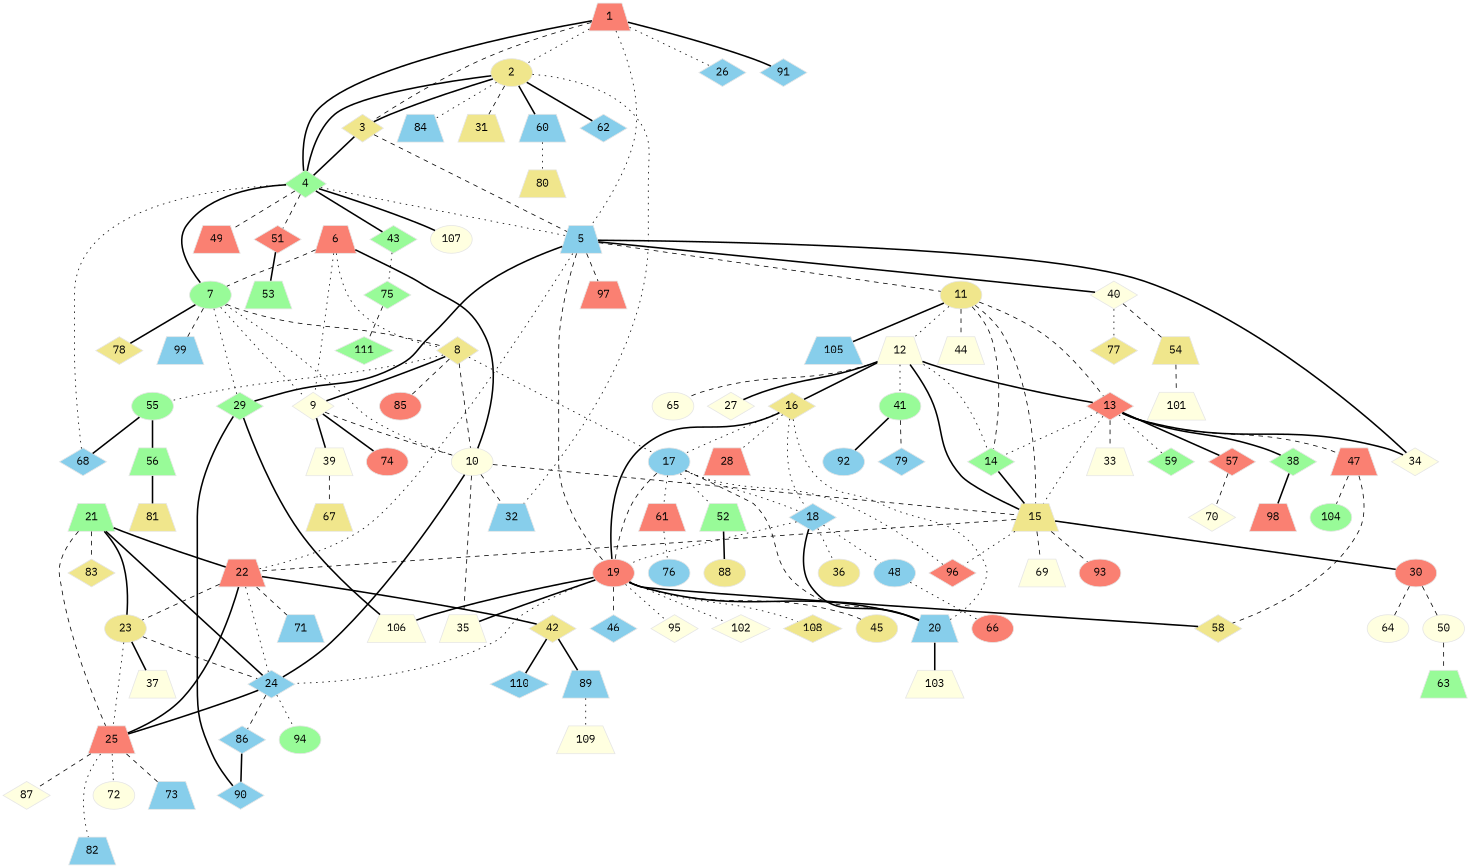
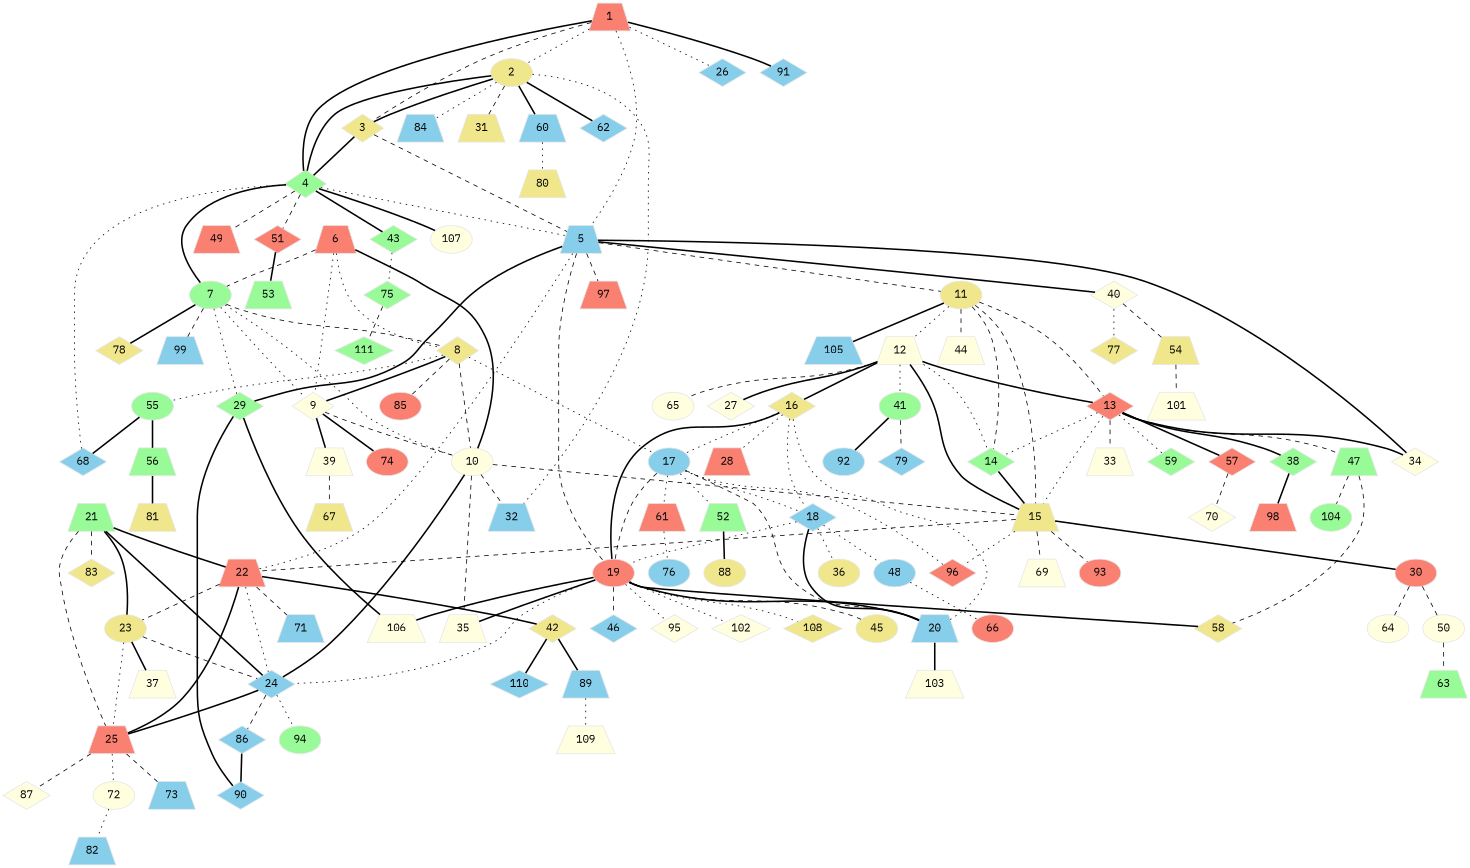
  graph {
    fontname="IBM Plex Mono"
    node [color=gray90 fillcolor=skyblue fontname="IBM Plex Mono" shape=trapezium style=filled]
    edge [fontname="IBM Plex Mono" style=bold]
    1 [fillcolor=salmon]
    2 [fillcolor=khaki shape=ellipse]
    3 [fillcolor=khaki shape=diamond]
    4 [fillcolor=palegreen shape=diamond]
    5
    26 [shape=diamond]
    91 [shape=diamond]
    31 [fillcolor=khaki]
    32
    60
    62 [shape=diamond]
    84
    7 [fillcolor=palegreen shape=ellipse]
    43 [fillcolor=palegreen shape=diamond]
    49 [fillcolor=salmon]
    51 [fillcolor=salmon shape=diamond]
    68 [shape=diamond]
    107 [fillcolor=lightyellow shape=ellipse]
    11 [fillcolor=khaki shape=ellipse]
    19 [fillcolor=salmon shape=ellipse]
    22 [fillcolor=salmon]
    29 [fillcolor=palegreen shape=diamond]
    34 [fillcolor=lightyellow shape=diamond]
    40 [fillcolor=lightyellow shape=diamond]
    97 [fillcolor=salmon]
    80 [fillcolor=khaki]
    8 [fillcolor=khaki shape=diamond]
    9 [fillcolor=lightyellow shape=diamond]
    10 [fillcolor=lightyellow shape=ellipse]
    78 [fillcolor=khaki shape=diamond]
    99
    75 [fillcolor=palegreen shape=diamond]
    53 [fillcolor=palegreen]
    15 [fillcolor=khaki]
    12 [fillcolor=lightyellow]
    13 [fillcolor=salmon shape=diamond]
    14 [fillcolor=palegreen shape=diamond]
    44 [fillcolor=lightyellow]
    105
    24 [shape=diamond]
    35 [fillcolor=lightyellow]
    20
    45 [fillcolor=khaki shape=ellipse]
    46 [shape=diamond]
    58 [fillcolor=khaki shape=diamond]
    95 [fillcolor=lightyellow shape=diamond]
    102 [fillcolor=lightyellow shape=diamond]
    106 [fillcolor=lightyellow]
    108 [fillcolor=khaki shape=diamond]
    23 [fillcolor=khaki shape=ellipse]
    25 [fillcolor=salmon]
    42 [fillcolor=khaki shape=diamond]
    71
    90 [shape=diamond]
    54 [fillcolor=khaki]
    77 [fillcolor=khaki shape=diamond]
    6 [fillcolor=salmon]
    17 [shape=ellipse]
    55 [fillcolor=palegreen shape=ellipse]
    85 [fillcolor=salmon shape=ellipse]
    39 [fillcolor=lightyellow]
    74 [fillcolor=salmon shape=ellipse]
    96 [fillcolor=salmon shape=diamond]
    18 [shape=diamond]
    52 [fillcolor=palegreen]
    61 [fillcolor=salmon]
    56 [fillcolor=palegreen]
    67 [fillcolor=khaki]
    30 [fillcolor=salmon shape=ellipse]
    69 [fillcolor=lightyellow]
    93 [fillcolor=salmon shape=ellipse]
    86 [shape=diamond]
    94 [fillcolor=palegreen shape=ellipse]
    16 [fillcolor=khaki shape=diamond]
    27 [fillcolor=lightyellow shape=diamond]
    41 [fillcolor=palegreen shape=ellipse]
    65 [fillcolor=lightyellow shape=ellipse]
    33 [fillcolor=lightyellow]
    38 [fillcolor=palegreen shape=diamond]
-   47 [fillcolor=salmon]
+   47 [fillcolor=palegreen]
    57 [fillcolor=salmon shape=diamond]
    59 [fillcolor=palegreen shape=diamond]
    28 [fillcolor=salmon]
    79 [shape=diamond]
    92 [shape=ellipse]
    98 [fillcolor=salmon]
    104 [fillcolor=palegreen shape=ellipse]
    70 [fillcolor=lightyellow shape=diamond]
    50 [fillcolor=lightyellow shape=ellipse]
    64 [fillcolor=lightyellow shape=ellipse]
    36 [fillcolor=khaki shape=ellipse]
    48 [shape=ellipse]
    103 [fillcolor=lightyellow]
    88 [fillcolor=khaki shape=ellipse]
    76 [shape=ellipse]
    66 [fillcolor=salmon shape=ellipse]
    21 [fillcolor=palegreen]
    83 [fillcolor=khaki shape=diamond]
    37 [fillcolor=lightyellow]
    72 [fillcolor=lightyellow shape=ellipse]
    73
    82
    87 [fillcolor=lightyellow shape=diamond]
    89
    110 [shape=diamond]
    63 [fillcolor=palegreen]
    101 [fillcolor=lightyellow]
    109 [fillcolor=lightyellow]
    111 [fillcolor=palegreen shape=diamond]
    81 [fillcolor=khaki]
    1 -- 2 [style=dotted]
    1 -- 3 [style=dashed]
    1 -- 4
    1 -- 5 [style=dotted]
    1 -- 26 [style=dotted]
    1 -- 91
    2 -- 3
    2 -- 4
    2 -- 31 [style=dashed]
    2 -- 32 [style=dotted]
    2 -- 60
    2 -- 62
    2 -- 84 [style=dotted]
    3 -- 4
    3 -- 5 [style=dashed]
    4 -- 5 [style=dotted]
    4 -- 7
    4 -- 43
    4 -- 49 [style=dashed]
    4 -- 51 [style=dashed]
    4 -- 68 [style=dotted]
    4 -- 107
    5 -- 11 [style=dashed]
    5 -- 19 [style=dashed]
    5 -- 22 [style=dotted]
    5 -- 29
    5 -- 34
    5 -- 40
    5 -- 97 [style=dashed]
    60 -- 80 [style=dotted]
    7 -- 29 [style=dotted]
    7 -- 8 [style=dashed]
    7 -- 9 [style=dotted]
    7 -- 10 [style=dotted]
    7 -- 78
    7 -- 99 [style=dashed]
    43 -- 75 [style=dotted]
    51 -- 53
    11 -- 15 [style=dashed]
    11 -- 12 [style=dotted]
    11 -- 13 [style=dashed]
    11 -- 14 [style=dashed]
    11 -- 44 [style=dashed]
    11 -- 105
    19 -- 24 [style=dotted]
    19 -- 35
    19 -- 20
    19 -- 45 [style=dashed]
    19 -- 46 [style=dashed]
    19 -- 58
    19 -- 95 [style=dotted]
    19 -- 102 [style=dotted]
    19 -- 106
    19 -- 108 [style=dotted]
    22 -- 24 [style=dotted]
    22 -- 23 [style=dashed]
    22 -- 25
    22 -- 42
    22 -- 71 [style=dashed]
    29 -- 106
    29 -- 90
    40 -- 54 [style=dashed]
    40 -- 77 [style=dotted]
    8 -- 9
    8 -- 10 [style=dashed]
    8 -- 17 [style=dotted]
    8 -- 55 [style=dotted]
    8 -- 85 [style=dashed]
    9 -- 10 [style=dashed]
    9 -- 39
    9 -- 74
    10 -- 32 [style=dashed]
    10 -- 15 [style=dashed]
    10 -- 24
    10 -- 35 [style=dashed]
    75 -- 111 [style=dashed]
    15 -- 22 [style=dashed]
    15 -- 96 [style=dotted]
    15 -- 30
    15 -- 69 [style=dashed]
    15 -- 93 [style=dashed]
    12 -- 15
    12 -- 13
    12 -- 14 [style=dotted]
    12 -- 16
    12 -- 27
    12 -- 41 [style=dotted]
    12 -- 65 [style=dashed]
    13 -- 34
    13 -- 15 [style=dotted]
    13 -- 14 [style=dotted]
    13 -- 33 [style=dashed]
    13 -- 38
    13 -- 47 [style=dashed]
    13 -- 57
    13 -- 59 [style=dotted]
    14 -- 15
    24 -- 25
    24 -- 86 [style=dashed]
    24 -- 94 [style=dotted]
    20 -- 103
    23 -- 24 [style=dashed]
    23 -- 25 [style=dotted]
    23 -- 37
    25 -- 72 [style=dotted]
    25 -- 73 [style=dashed]
-   25 -- 82 [style=dotted]
+   72 -- 82 [style=dotted]
    25 -- 87 [style=dashed]
    42 -- 89
    42 -- 110
    54 -- 101 [style=dashed]
    6 -- 7 [style=dashed]
    6 -- 8 [style=dotted]
    6 -- 9 [style=dotted]
    6 -- 10
    17 -- 19 [style=dashed]
    17 -- 20 [style=dashed]
    17 -- 96 [style=dotted]
    17 -- 18 [style=dotted]
    17 -- 52 [style=dotted]
    17 -- 61 [style=dotted]
    55 -- 68
    55 -- 56
    39 -- 67 [style=dashed]
    18 -- 19 [style=dotted]
    18 -- 20
    18 -- 36 [style=dotted]
    18 -- 48 [style=dotted]
    52 -- 88
    61 -- 76 [style=dotted]
    56 -- 81
    30 -- 50 [style=dashed]
    30 -- 64 [style=dashed]
    86 -- 90
    16 -- 19
    16 -- 20 [style=dotted]
    16 -- 17 [style=dotted]
    16 -- 18 [style=dotted]
    16 -- 28 [style=dotted]
    41 -- 79 [style=dashed]
    41 -- 92
    38 -- 98
    47 -- 58 [style=dashed]
    47 -- 104 [style=dashed]
    57 -- 70 [style=dashed]
    50 -- 63 [style=dashed]
    48 -- 66 [style=dotted]
    21 -- 22
    21 -- 24
    21 -- 23
    21 -- 25 [style=dashed]
    21 -- 83 [style=dashed]
    89 -- 109 [style=dotted]
  }
